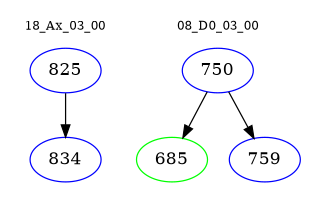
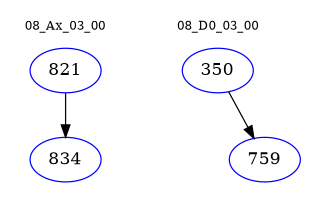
  digraph {
    node [color=blue]
    edge [color=black]
-   n1 [label=825]
+   n1 [label=821]
    n2 [label=834]
-   n3 [label=750]
-   n4 [color=green label=685]
+   n3 [label=350]
    n5 [label=759]
    subgraph cluster_1 {
      color=white
      fontsize=10
-     label="18_Ax_03_00"
+     label="08_Ax_03_00"
      n1
      n2
    }
    subgraph cluster_2 {
      color=white
      fontsize=10
      label="08_D0_03_00"
      n3
-     n4
      n5
    }
    n1 -> n2
-   n3 -> n4
    n3 -> n5
  }
